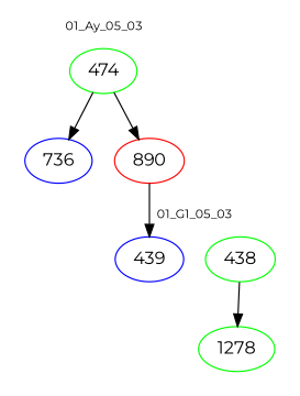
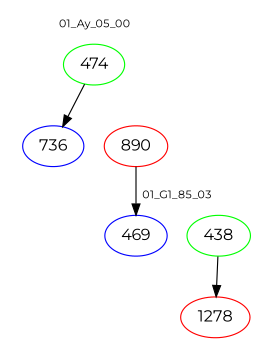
  digraph {
    fontname=Montserrat
    node [color=green fontname=Montserrat]
    edge [color=black fontname=Montserrat]
    n1 [label=474]
    n2 [color=blue label=736]
    n3 [color=red label=890]
    n4 [label=438]
-   n5 [color=blue label=439]
-   n6 [label=1278]
+   n5 [color=blue label=469]
+   n6 [color=red label=1278]
    subgraph cluster_1 {
      color=white
      fontsize=10
-     label="01_Ay_05_03"
+     label="01_Ay_05_00"
      n1
      n2
      n3
    }
    subgraph cluster_2 {
      color=white
      fontsize=10
-     label="01_G1_05_03"
+     label="01_G1_85_03"
      n4
      n5
      n6
    }
    n1 -> n2
-   n1 -> n3
    n3 -> n5
    n4 -> n6
  }
